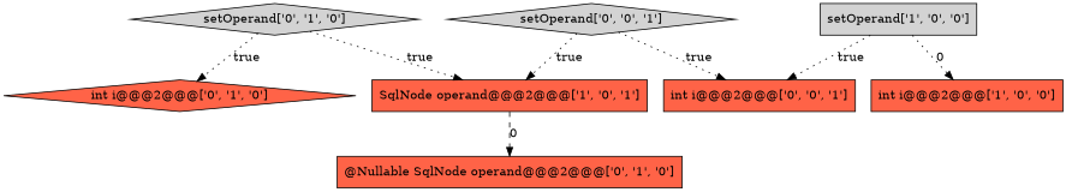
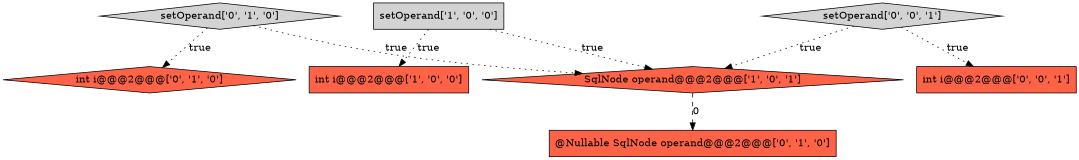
  digraph {
    node [fillcolor=tomato shape=box style=filled]
    edge [style=dotted]
    n1 [label="int i@@@2@@@['0', '1', '0']" shape=diamond]
    n2 [fillcolor=lightgray label="setOperand['0', '1', '0']" shape=diamond]
-   n3 [label="SqlNode operand@@@2@@@['1', '0', '1']"]
+   n3 [label="SqlNode operand@@@2@@@['1', '0', '1']" shape=diamond]
    n4 [label="@Nullable SqlNode operand@@@2@@@['0', '1', '0']"]
    n5 [label="int i@@@2@@@['1', '0', '0']"]
    n6 [fillcolor=lightgray label="setOperand['1', '0', '0']"]
    n7 [fillcolor=lightgray label="setOperand['0', '0', '1']" shape=diamond]
    n8 [label="int i@@@2@@@['0', '0', '1']"]
    n2 -> n1 [label=true]
    n2 -> n3 [label=true]
    n3 -> n4 [label=0 style=dashed]
-   n6 -> n8 [label=true]
-   n6 -> n5 [label=0]
+   n6 -> n3 [label=true]
+   n6 -> n5 [label=true]
    n7 -> n3 [label=true]
    n7 -> n8 [label=true]
  }
